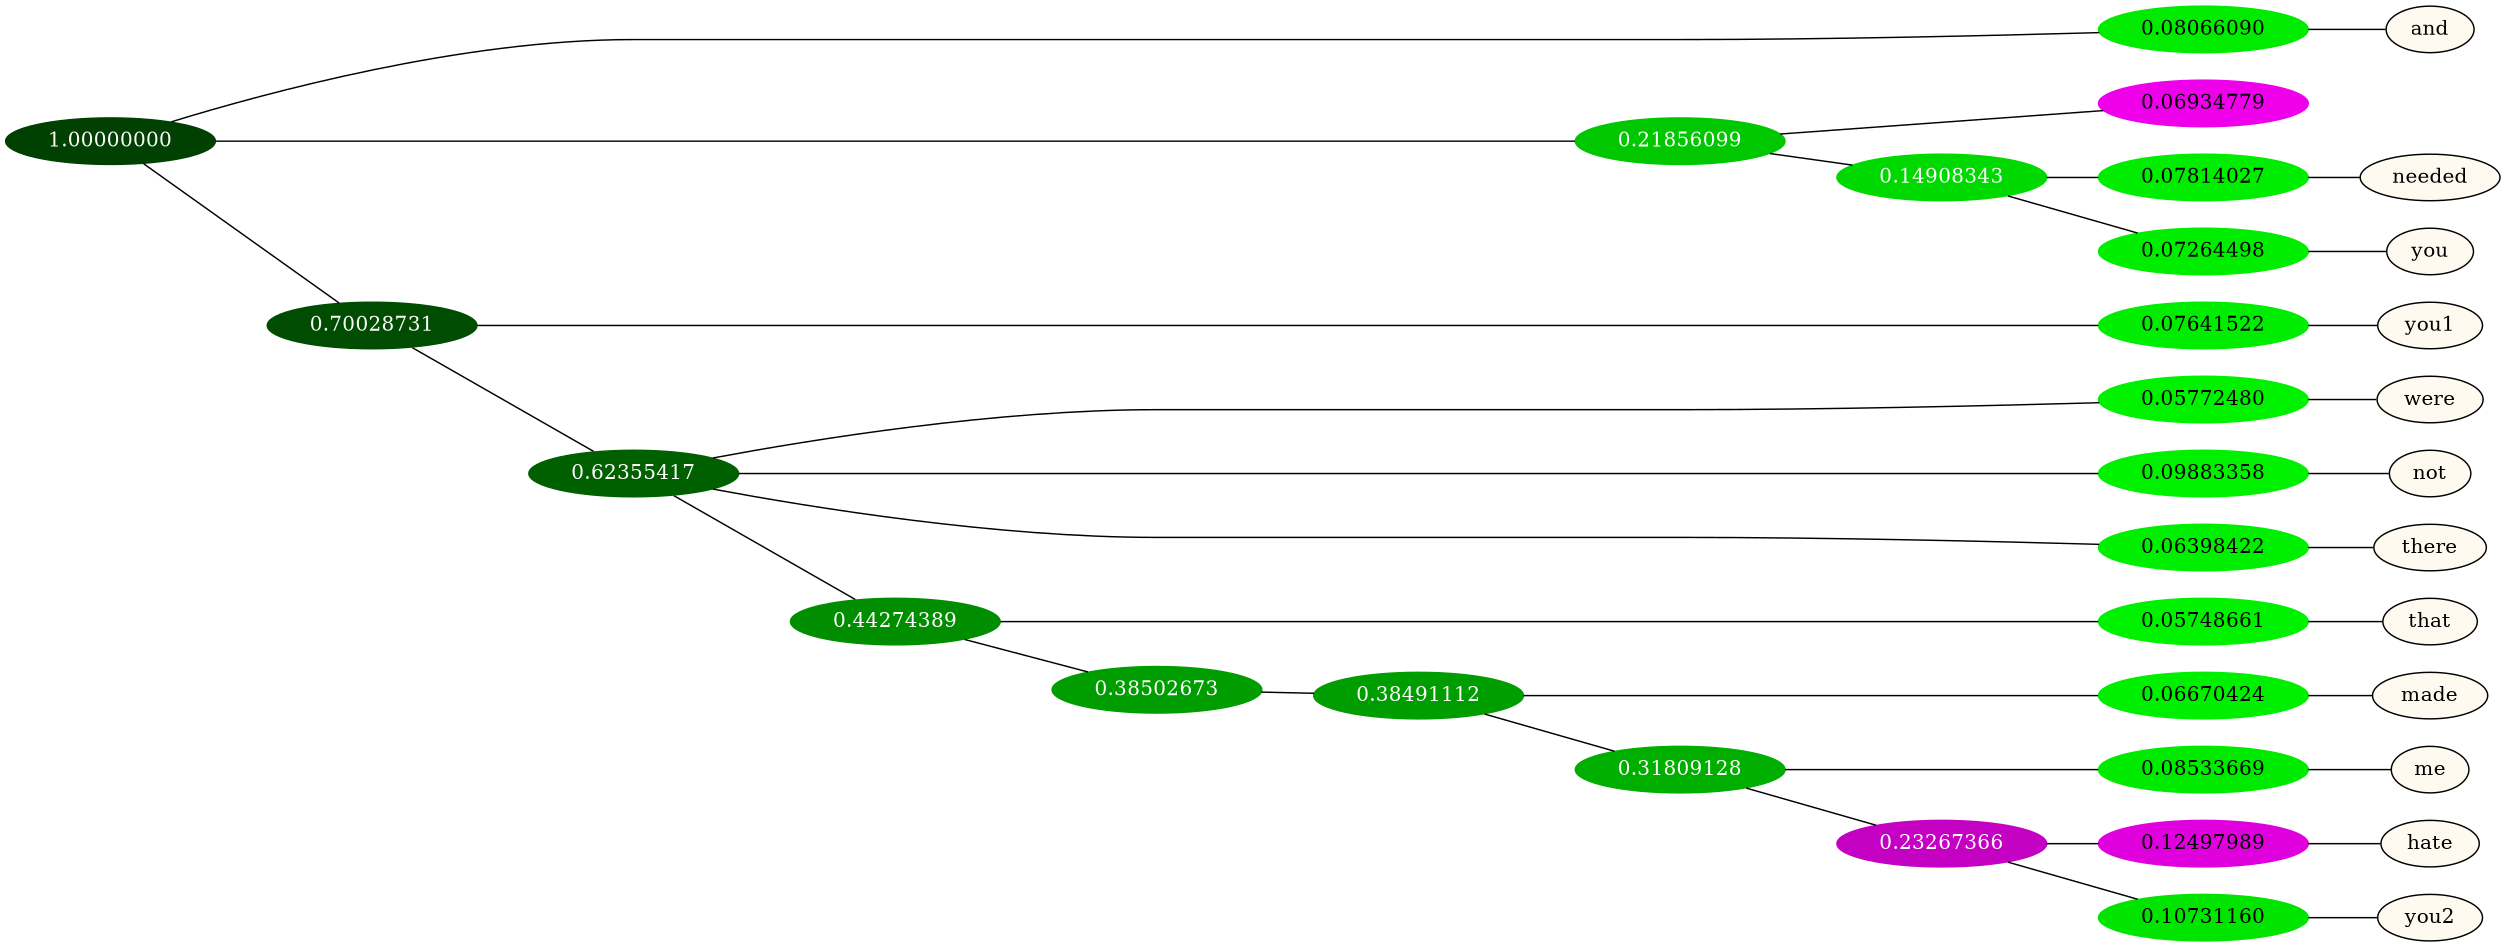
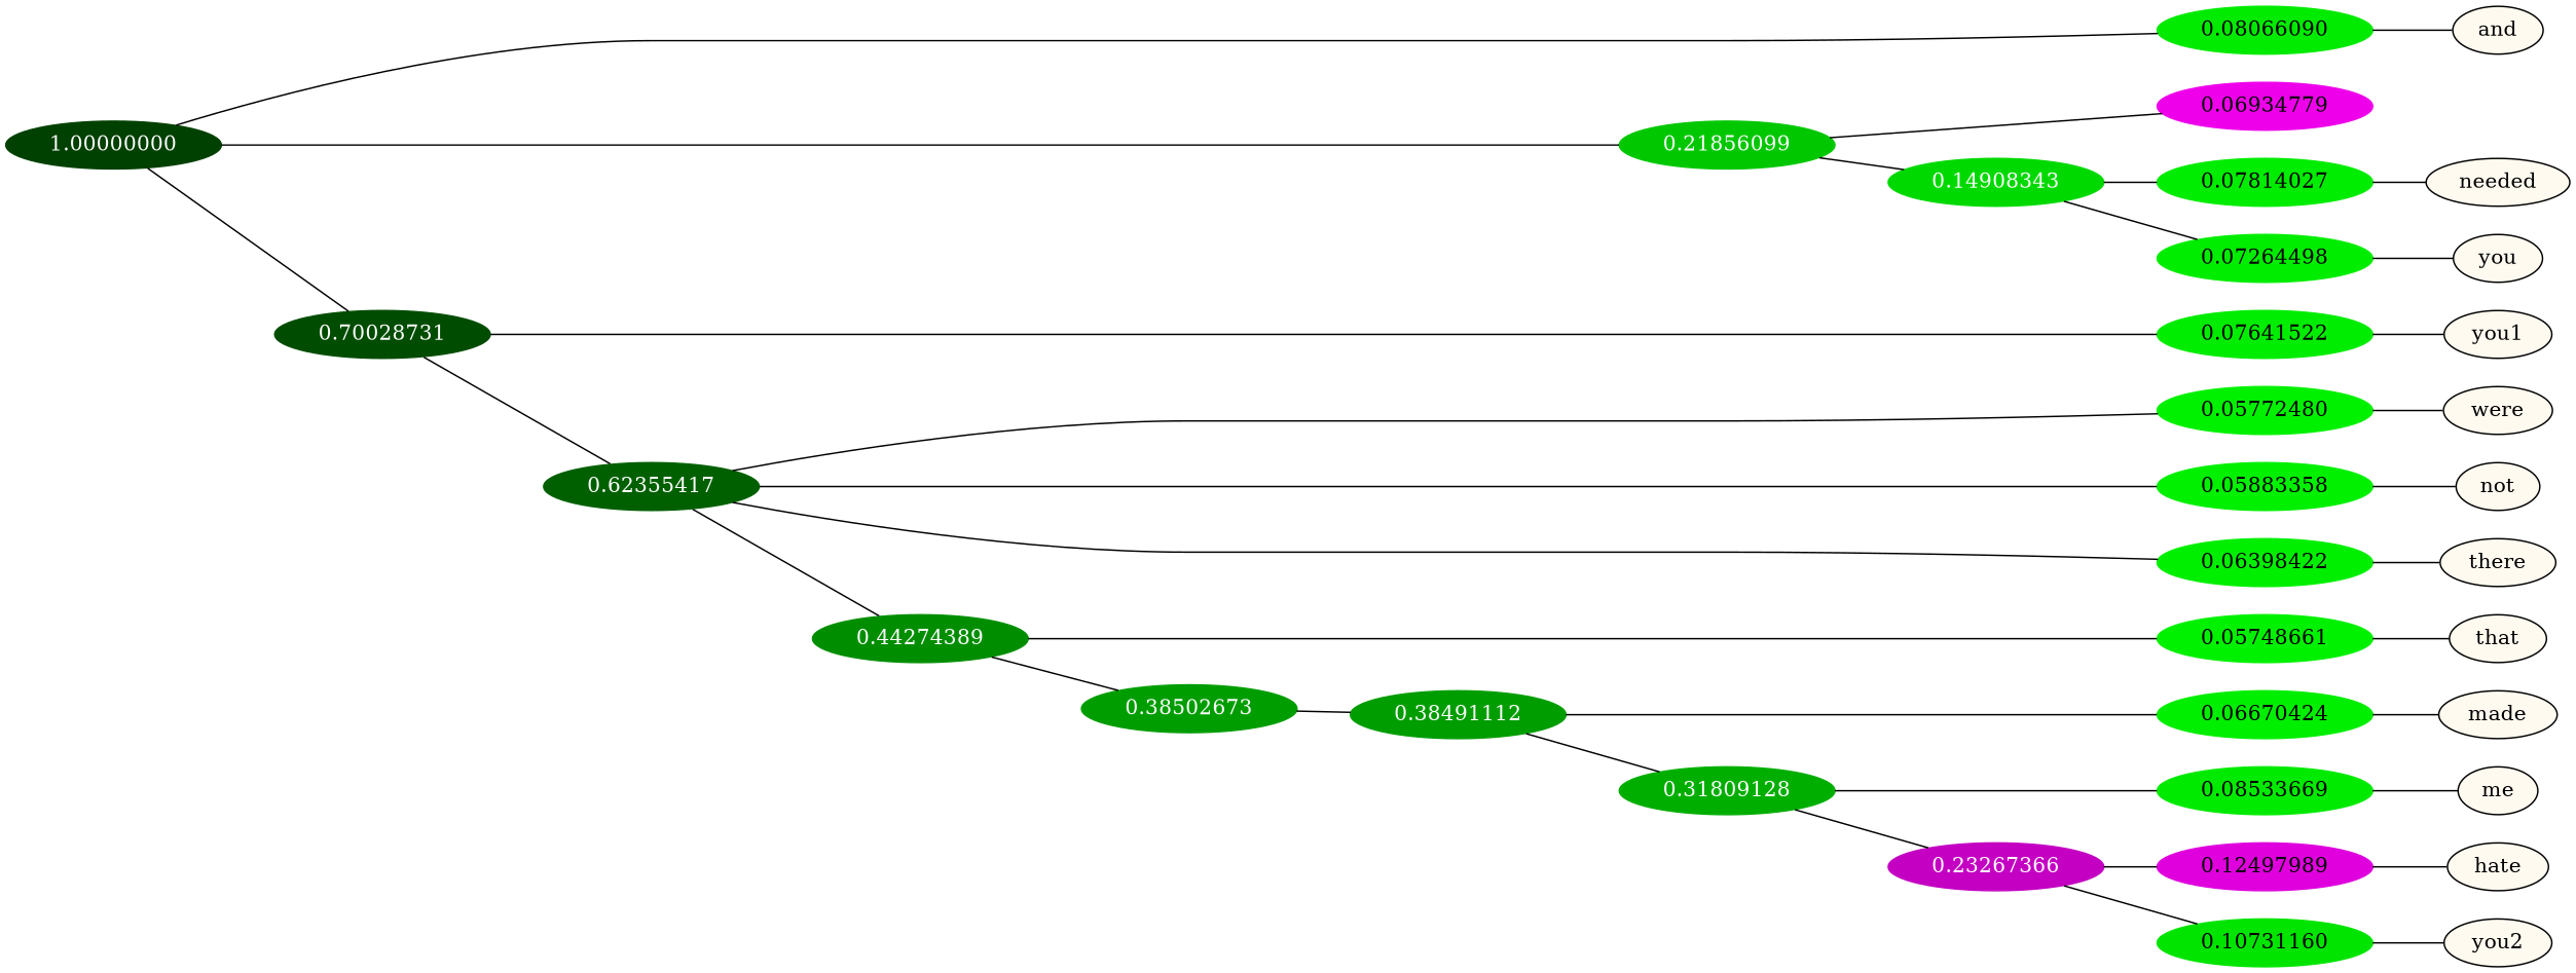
  graph {
    fontname="DejaVu Serif"
    rankdir=LR
    node [color=black fontname="DejaVu Serif" format=png nodesep=0.001 ordering=out overlap_scaling=0.01 ranksep=0.001 style=filled fontcolor=black]
    edge [fontname="DejaVu Serif"]
    n1 [fillcolor=floralwhite height=0.15 label=needed style="filled,solid" width=0.15 fontcolor=""]
    n2 [fillcolor=floralwhite height=0.15 label=you style="filled,solid" width=0.15 fontcolor=""]
    n3 [fillcolor=floralwhite height=0.15 label=and style="filled,solid" width=0.15 fontcolor=""]
    n4 [fillcolor=floralwhite height=0.15 label=you1 style="filled,solid" width=0.15 fontcolor=""]
    n5 [fillcolor=floralwhite height=0.15 label=were style="filled,solid" width=0.15 fontcolor=""]
    n6 [fillcolor=floralwhite height=0.15 label=not style="filled,solid" width=0.15 fontcolor=""]
    n7 [fillcolor=floralwhite height=0.15 label=there style="filled,solid" width=0.15 fontcolor=""]
    n8 [fillcolor=floralwhite height=0.15 label=that style="filled,solid" width=0.15 fontcolor=""]
    n9 [fillcolor=floralwhite height=0.15 label=made style="filled,solid" width=0.15 fontcolor=""]
    n10 [fillcolor=floralwhite height=0.15 label=me style="filled,solid" width=0.15 fontcolor=""]
    n11 [fillcolor=floralwhite height=0.15 label=hate style="filled,solid" width=0.15 fontcolor=""]
    n12 [fillcolor=floralwhite height=0.15 label=you2 style="filled,solid" width=0.15 fontcolor=""]
    n13 [color="0.835 1.000 0.931" height=0.15 label=0.06934779 width=0.15]
    n14 [color="0.334 1.000 0.924" height=0.15 label=0.07814027 width=0.15]
    n15 [color="0.334 1.000 0.927" height=0.15 label=0.07264498 width=0.15]
    n16 [color="0.334 1.000 0.919" height=0.15 label=0.08066090 width=0.15]
    n17 [color="0.334 1.000 0.924" height=0.15 label=0.07641522 width=0.15]
    n18 [color="0.334 1.000 0.942" height=0.15 label=0.05772480 width=0.15]
-   n19 [color="0.334 1.000 0.941" height=0.15 label=0.09883358 width=0.15]
+   n19 [color="0.334 1.000 0.941" height=0.15 label=0.05883358 width=0.15]
    n20 [color="0.334 1.000 0.936" height=0.15 label=0.06398422 width=0.15]
    n21 [color="0.334 1.000 0.943" height=0.15 label=0.05748661 width=0.15]
    n22 [color="0.334 1.000 0.933" height=0.15 label=0.06670424 width=0.15]
    n23 [color="0.334 1.000 0.915" height=0.15 label=0.08533669 width=0.15]
    n24 [color="0.835 1.000 0.875" height=0.15 label=0.12497989 width=0.15]
    n25 [color="0.334 1.000 0.893" height=0.15 label=0.10731160 width=0.15]
    n26 [color="0.334 1.000 0.250" fontcolor=grey99 height=0.15 label=1.00000000 width=0.15]
    n27 [color="0.334 1.000 0.781" fontcolor=grey99 height=0.15 label=0.21856099 width=0.15]
    n28 [color="0.334 1.000 0.300" fontcolor=grey99 height=0.15 label=0.70028731 width=0.15]
    n29 [color="0.334 1.000 0.851" fontcolor=grey99 height=0.15 label=0.14908343 width=0.15]
    n30 [color="0.334 1.000 0.376" fontcolor=grey99 height=0.15 label=0.62355417 width=0.15]
    n31 [color="0.334 1.000 0.557" fontcolor=grey99 height=0.15 label=0.44274389 width=0.15]
    n32 [color="0.334 1.000 0.615" fontcolor=grey99 height=0.15 label=0.38502673 width=0.15]
    n33 [color="0.334 1.000 0.615" fontcolor=grey99 height=0.15 label=0.38491112 width=0.15]
    n34 [color="0.334 1.000 0.682" fontcolor=grey99 height=0.15 label=0.31809128 width=0.15]
    n35 [color="0.835 1.000 0.767" fontcolor=grey99 height=0.15 label=0.23267366 width=0.15]
    subgraph sub_1 {
      rank=same
      n1
      n2
      n3
      n4
      n5
      n6
      n7
      n8
      n9
      n10
      n11
      n12
    }
    subgraph sub_2 {
      rank=same
      n13
      n14
      n15
      n16
      n17
      n18
      n19
      n20
      n21
      n22
      n23
      n24
      n25
    }
    n14 -- n1
    n15 -- n2
    n16 -- n3
    n17 -- n4
    n18 -- n5
    n19 -- n6
    n20 -- n7
    n21 -- n8
    n22 -- n9
    n23 -- n10
    n24 -- n11
    n25 -- n12
    n26 -- n16
    n26 -- n27
    n26 -- n28
    n27 -- n13
    n27 -- n29
    n28 -- n17
    n28 -- n30
    n29 -- n14
    n29 -- n15
    n30 -- n18
    n30 -- n19
    n30 -- n20
    n30 -- n31
    n31 -- n21
    n31 -- n32
    n32 -- n33
    n33 -- n22
    n33 -- n34
    n34 -- n23
    n34 -- n35
    n35 -- n24
    n35 -- n25
  }
